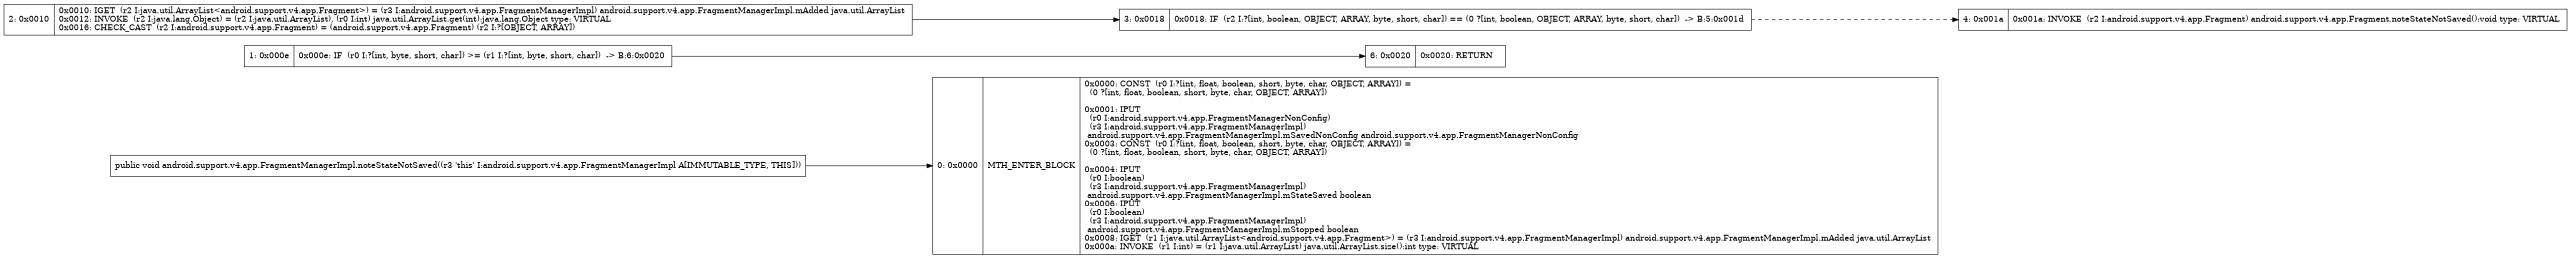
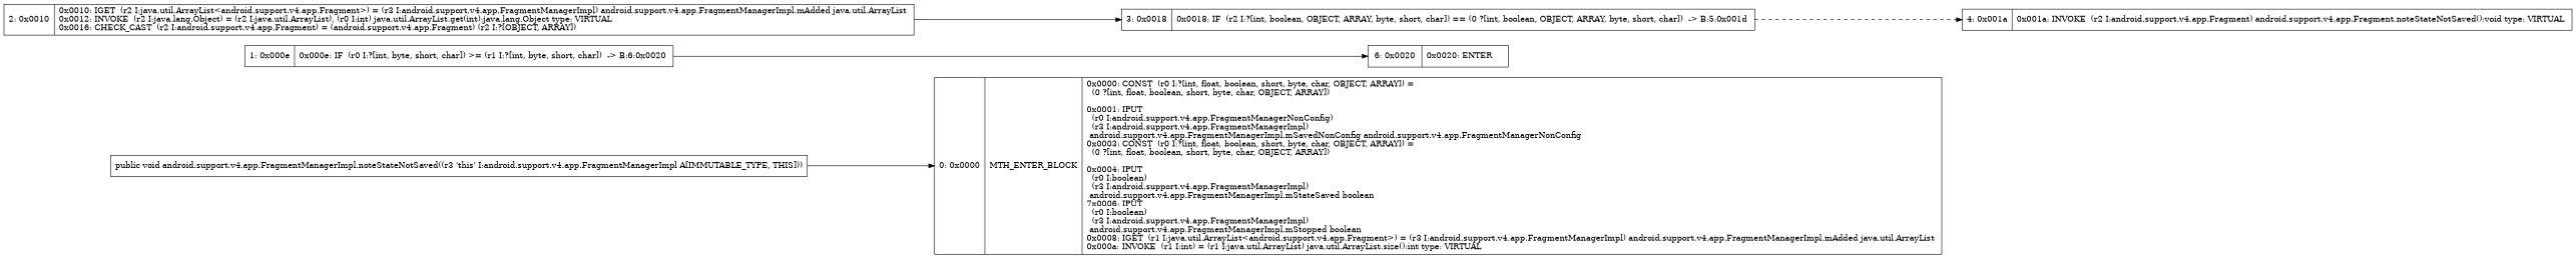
  digraph {
    rankdir=LR
    node [shape=record]
-   n1 [label="{0\:\ 0x0000|MTH_ENTER_BLOCK\l|0x0000: CONST  (r0 I:?[int, float, boolean, short, byte, char, OBJECT, ARRAY]) = \l  (0 ?[int, float, boolean, short, byte, char, OBJECT, ARRAY])\l \l0x0001: IPUT  \l  (r0 I:android.support.v4.app.FragmentManagerNonConfig)\l  (r3 I:android.support.v4.app.FragmentManagerImpl)\l android.support.v4.app.FragmentManagerImpl.mSavedNonConfig android.support.v4.app.FragmentManagerNonConfig \l0x0003: CONST  (r0 I:?[int, float, boolean, short, byte, char, OBJECT, ARRAY]) = \l  (0 ?[int, float, boolean, short, byte, char, OBJECT, ARRAY])\l \l0x0004: IPUT  \l  (r0 I:boolean)\l  (r3 I:android.support.v4.app.FragmentManagerImpl)\l android.support.v4.app.FragmentManagerImpl.mStateSaved boolean \l0x0006: IPUT  \l  (r0 I:boolean)\l  (r3 I:android.support.v4.app.FragmentManagerImpl)\l android.support.v4.app.FragmentManagerImpl.mStopped boolean \l0x0008: IGET  (r1 I:java.util.ArrayList\<android.support.v4.app.Fragment\>) = (r3 I:android.support.v4.app.FragmentManagerImpl) android.support.v4.app.FragmentManagerImpl.mAdded java.util.ArrayList \l0x000a: INVOKE  (r1 I:int) = (r1 I:java.util.ArrayList) java.util.ArrayList.size():int type: VIRTUAL \l}"]
+   n1 [label="{0\:\ 0x0000|MTH_ENTER_BLOCK\l|0x0000: CONST  (r0 I:?[int, float, boolean, short, byte, char, OBJECT, ARRAY]) = \l  (0 ?[int, float, boolean, short, byte, char, OBJECT, ARRAY])\l \l0x0001: IPUT  \l  (r0 I:android.support.v4.app.FragmentManagerNonConfig)\l  (r3 I:android.support.v4.app.FragmentManagerImpl)\l android.support.v4.app.FragmentManagerImpl.mSavedNonConfig android.support.v4.app.FragmentManagerNonConfig \l0x0003: CONST  (r0 I:?[int, float, boolean, short, byte, char, OBJECT, ARRAY]) = \l  (0 ?[int, float, boolean, short, byte, char, OBJECT, ARRAY])\l \l0x0004: IPUT  \l  (r0 I:boolean)\l  (r3 I:android.support.v4.app.FragmentManagerImpl)\l android.support.v4.app.FragmentManagerImpl.mStateSaved boolean \l7x0006: IPUT  \l  (r0 I:boolean)\l  (r3 I:android.support.v4.app.FragmentManagerImpl)\l android.support.v4.app.FragmentManagerImpl.mStopped boolean \l0x0008: IGET  (r1 I:java.util.ArrayList\<android.support.v4.app.Fragment\>) = (r3 I:android.support.v4.app.FragmentManagerImpl) android.support.v4.app.FragmentManagerImpl.mAdded java.util.ArrayList \l0x000a: INVOKE  (r1 I:int) = (r1 I:java.util.ArrayList) java.util.ArrayList.size():int type: VIRTUAL \l}"]
    n2 [label="{1\:\ 0x000e|0x000e: IF  (r0 I:?[int, byte, short, char]) \>= (r1 I:?[int, byte, short, char])  \-\> B:6:0x0020 \l}"]
-   n3 [label="{6\:\ 0x0020|0x0020: RETURN   \l}"]
+   n3 [label="{6\:\ 0x0020|0x0020: ENTER   \l}"]
    n4 [label="{2\:\ 0x0010|0x0010: IGET  (r2 I:java.util.ArrayList\<android.support.v4.app.Fragment\>) = (r3 I:android.support.v4.app.FragmentManagerImpl) android.support.v4.app.FragmentManagerImpl.mAdded java.util.ArrayList \l0x0012: INVOKE  (r2 I:java.lang.Object) = (r2 I:java.util.ArrayList), (r0 I:int) java.util.ArrayList.get(int):java.lang.Object type: VIRTUAL \l0x0016: CHECK_CAST  (r2 I:android.support.v4.app.Fragment) = (android.support.v4.app.Fragment) (r2 I:?[OBJECT, ARRAY]) \l}"]
    n5 [label="{3\:\ 0x0018|0x0018: IF  (r2 I:?[int, boolean, OBJECT, ARRAY, byte, short, char]) == (0 ?[int, boolean, OBJECT, ARRAY, byte, short, char])  \-\> B:5:0x001d \l}"]
    n6 [label="{4\:\ 0x001a|0x001a: INVOKE  (r2 I:android.support.v4.app.Fragment) android.support.v4.app.Fragment.noteStateNotSaved():void type: VIRTUAL \l}"]
    n7 [label="{public void android.support.v4.app.FragmentManagerImpl.noteStateNotSaved((r3 'this' I:android.support.v4.app.FragmentManagerImpl A[IMMUTABLE_TYPE, THIS])) }"]
    n2 -> n3
    n4 -> n5
    n5 -> n6 [style=dashed]
    n7 -> n1
  }
